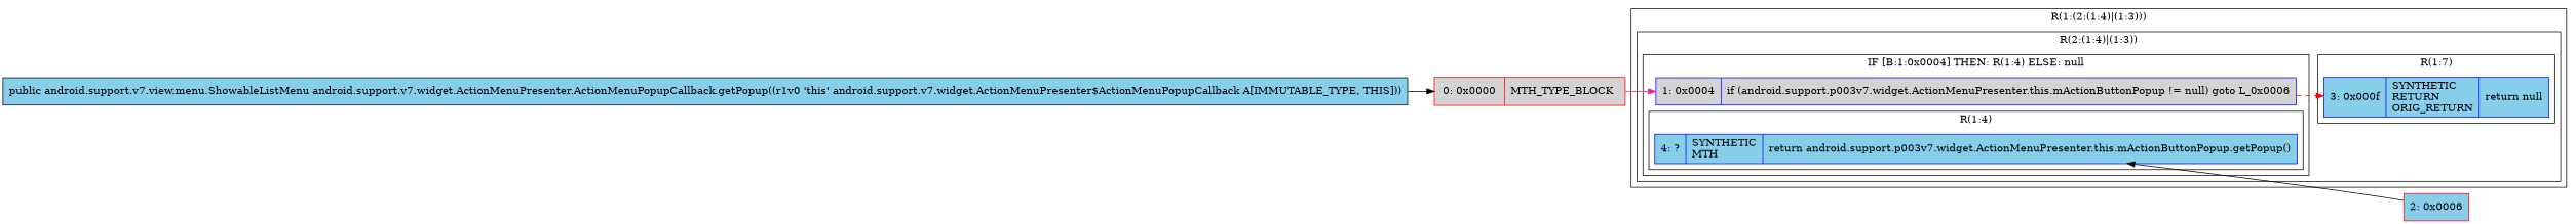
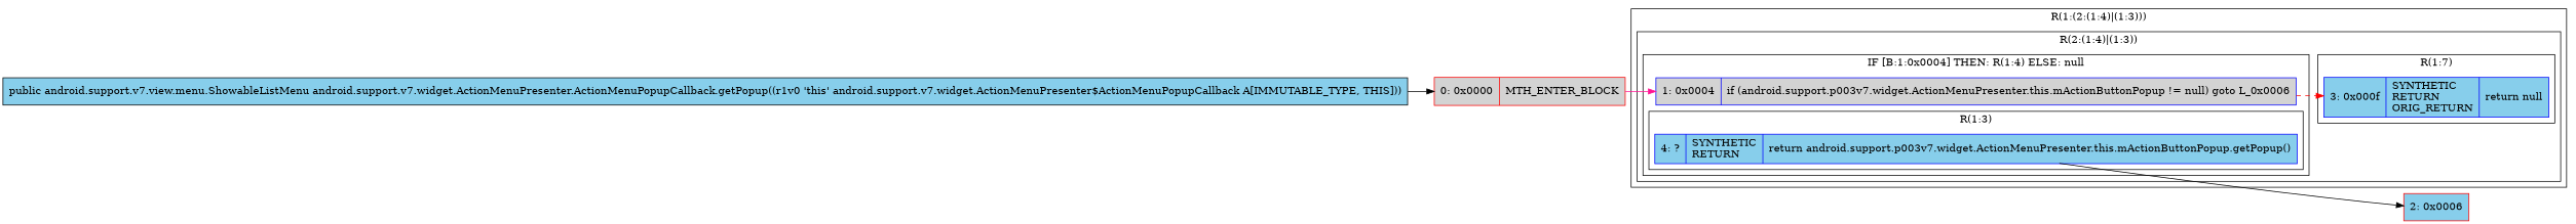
  digraph {
    rankdir=LR
    node [color=blue fillcolor=skyblue shape=record style=filled]
    edge [color=black]
-   n1 [label="{4\:\ ?|SYNTHETIC\lMTH\l|return android.support.p003v7.widget.ActionMenuPresenter.this.mActionButtonPopup.getPopup()\l}"]
+   n1 [label="{4\:\ ?|SYNTHETIC\lRETURN\l|return android.support.p003v7.widget.ActionMenuPresenter.this.mActionButtonPopup.getPopup()\l}"]
    n2 [fillcolor=lightgrey label="{1\:\ 0x0004|if (android.support.p003v7.widget.ActionMenuPresenter.this.mActionButtonPopup != null) goto L_0x0006\l}"]
    n3 [label="{3\:\ 0x000f|SYNTHETIC\lRETURN\lORIG_RETURN\l|return null\l}"]
    n4 [color=red label="{2\:\ 0x0006}"]
-   n5 [color=red fillcolor=lightgrey label="{0\:\ 0x0000|MTH_TYPE_BLOCK\l}"]
+   n5 [color=red fillcolor=lightgrey label="{0\:\ 0x0000|MTH_ENTER_BLOCK\l}"]
    n6 [label="{public android.support.v7.view.menu.ShowableListMenu android.support.v7.widget.ActionMenuPresenter.ActionMenuPopupCallback.getPopup((r1v0 'this' android.support.v7.widget.ActionMenuPresenter$ActionMenuPopupCallback A[IMMUTABLE_TYPE, THIS])) }" color=""]
    subgraph cluster_1 {
      label="R(1:(2:(1:4)|(1:3)))"
      subgraph cluster_2 {
        label="R(2:(1:4)|(1:3))"
        subgraph cluster_3 {
          label="IF [B:1:0x0004] THEN: R(1:4) ELSE: null"
          n2
          subgraph cluster_4 {
-           label="R(1:4)"
+           label="R(1:3)"
            n1
          }
        }
        subgraph cluster_5 {
          label="R(1:7)"
          n3
        }
      }
    }
    n2 -> n3 [color=red style=dashed]
-   n4 -> n1
+   n1 -> n4
    n5 -> n2 [color=deeppink]
    n6 -> n5
  }
